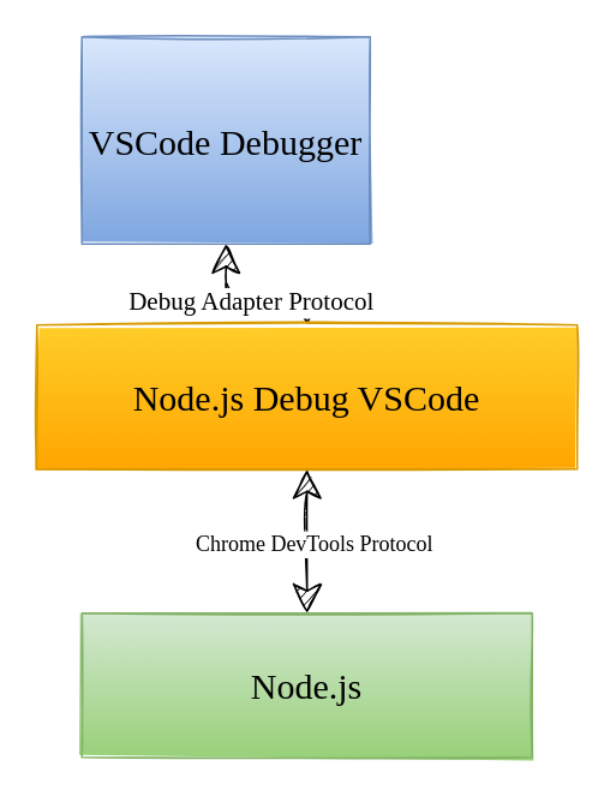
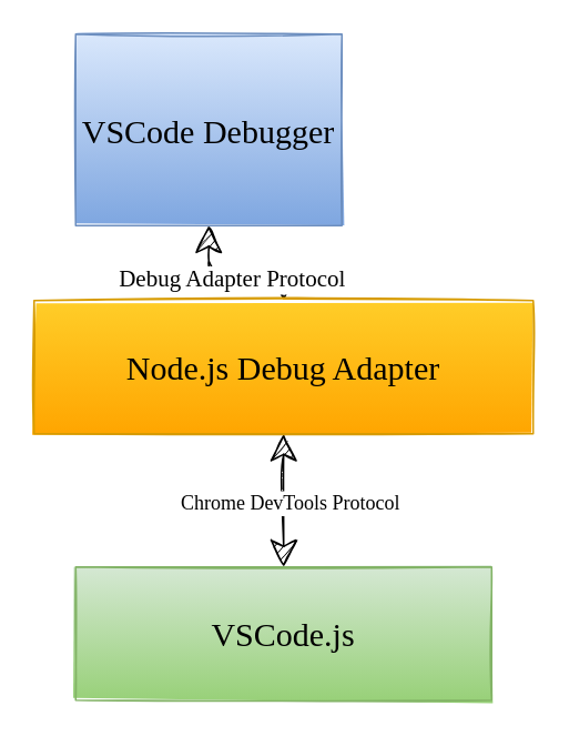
  <mxCell id="0" />
  <mxCell id="1" parent="0" />
  <mxCell id="2" style="edgeStyle=orthogonalEdgeStyle;sketch=1;hachureGap=4;orthogonalLoop=1;jettySize=auto;html=1;exitX=0.5;exitY=1;exitDx=0;exitDy=0;entryX=0.5;entryY=0;entryDx=0;entryDy=0;fontFamily=Architects Daughter;fontSource=https%3A%2F%2Ffonts.googleapis.com%2Fcss%3Ffamily%3DArchitects%2BDaughter;fontSize=16;endArrow=classic;startSize=14;endSize=14;sourcePerimeterSpacing=8;targetPerimeterSpacing=8;startArrow=classic;startFill=1;endFill=1;" edge="1" parent="1" source="4" target="7"><mxGeometry relative="1" as="geometry" /></mxCell>
  <mxCell id="3" value="Debug Adapter Protocol" style="edgeLabel;html=1;align=center;verticalAlign=middle;resizable=0;points=[];fontSize=14;fontFamily=Fira Code Retina;" vertex="1" connectable="0" parent="2"><mxGeometry x="-0.05" y="-2" relative="1" as="geometry"><mxPoint as="offset" /></mxGeometry></mxCell>
  <mxCell id="4" value="VSCode Debugger" style="rounded=0;whiteSpace=wrap;html=1;sketch=1;hachureGap=4;fontFamily=Fira Code Retina;fontSize=20;fillColor=#dae8fc;gradientColor=#7ea6e0;strokeColor=#6c8ebf;" vertex="1" parent="1"><mxGeometry x="45" y="20" width="160" height="115" as="geometry" /></mxCell>
  <mxCell id="5" style="edgeStyle=orthogonalEdgeStyle;sketch=1;hachureGap=4;orthogonalLoop=1;jettySize=auto;html=1;exitX=0.5;exitY=1;exitDx=0;exitDy=0;entryX=0.5;entryY=0;entryDx=0;entryDy=0;fontFamily=Architects Daughter;fontSource=https%3A%2F%2Ffonts.googleapis.com%2Fcss%3Ffamily%3DArchitects%2BDaughter;fontSize=16;startArrow=classic;startFill=1;endArrow=classic;endFill=1;startSize=14;endSize=14;sourcePerimeterSpacing=8;targetPerimeterSpacing=8;" edge="1" parent="1" source="7" target="8"><mxGeometry relative="1" as="geometry" /></mxCell>
  <mxCell id="6" value="Chrome DevTools Protocol" style="edgeLabel;html=1;align=center;verticalAlign=middle;resizable=0;points=[];fontSize=12;fontFamily=Fira Code Retina;" vertex="1" connectable="0" parent="5"><mxGeometry x="0.025" y="3" relative="1" as="geometry"><mxPoint as="offset" /></mxGeometry></mxCell>
- <mxCell id="7" value="Node.js Debug VSCode" style="rounded=0;whiteSpace=wrap;html=1;sketch=1;hachureGap=4;fontFamily=Fira Code Retina;fontSize=20;fillColor=#ffcd28;gradientColor=#ffa500;strokeColor=#d79b00;" vertex="1" parent="1"><mxGeometry x="20" y="180" width="300" height="80" as="geometry" /></mxCell>
- <mxCell id="8" value="Node.js" style="rounded=0;whiteSpace=wrap;html=1;sketch=1;hachureGap=4;fontFamily=Fira Code Retina;fontSize=20;fillColor=#d5e8d4;gradientColor=#97d077;strokeColor=#82b366;" vertex="1" parent="1"><mxGeometry x="45" y="340" width="250" height="80" as="geometry" /></mxCell>
+ <mxCell id="7" value="Node.js Debug Adapter" style="rounded=0;whiteSpace=wrap;html=1;sketch=1;hachureGap=4;fontFamily=Fira Code Retina;fontSize=20;fillColor=#ffcd28;gradientColor=#ffa500;strokeColor=#d79b00;" vertex="1" parent="1"><mxGeometry x="20" y="180" width="300" height="80" as="geometry" /></mxCell>
+ <mxCell id="8" value="VSCode.js" style="rounded=0;whiteSpace=wrap;html=1;sketch=1;hachureGap=4;fontFamily=Fira Code Retina;fontSize=20;fillColor=#d5e8d4;gradientColor=#97d077;strokeColor=#82b366;" vertex="1" parent="1"><mxGeometry x="45" y="340" width="250" height="80" as="geometry" /></mxCell>
